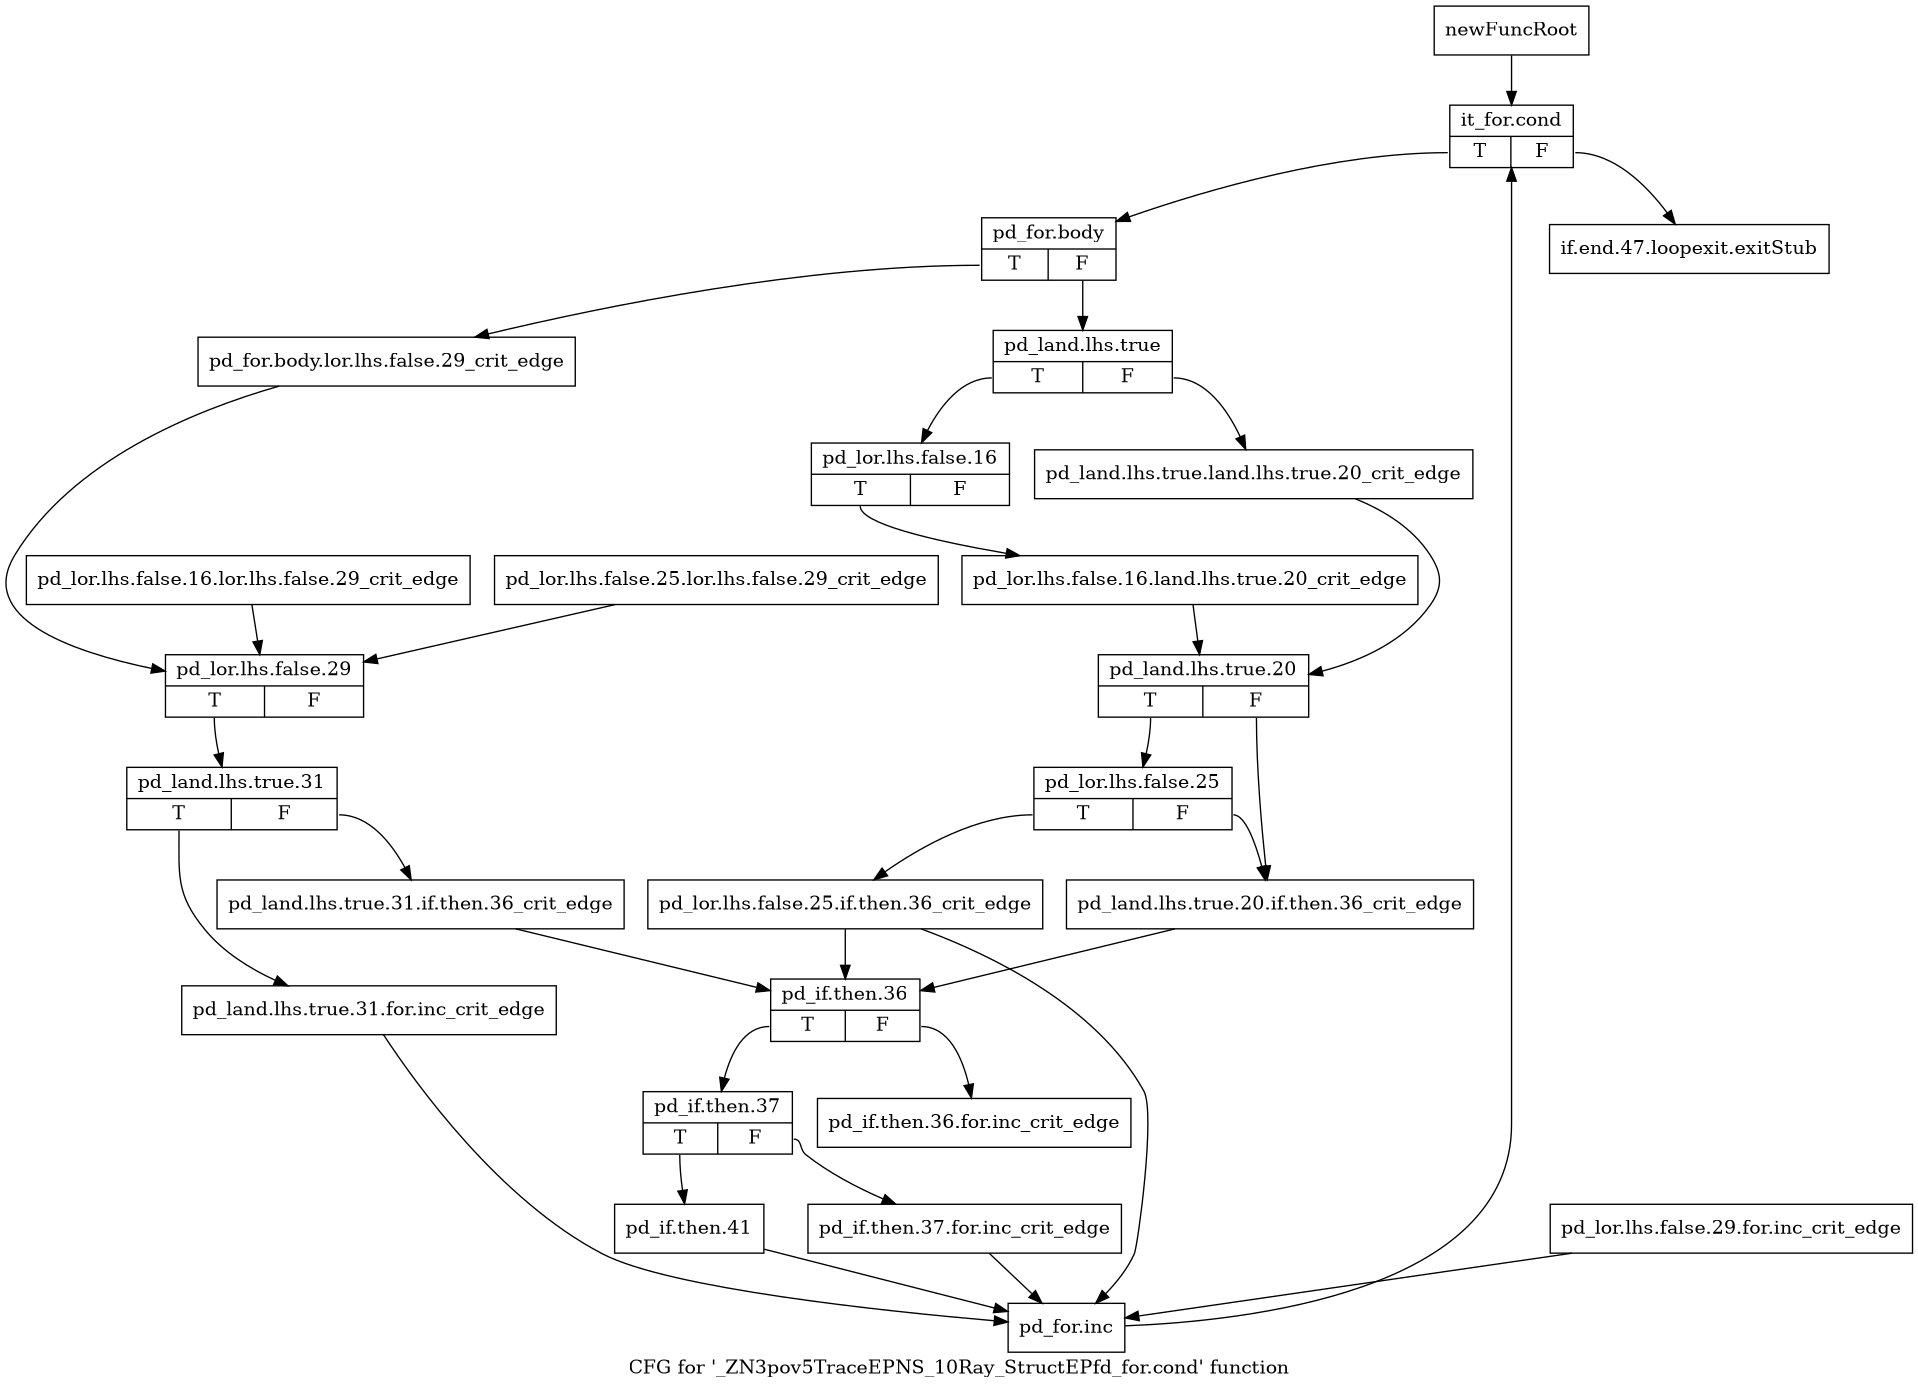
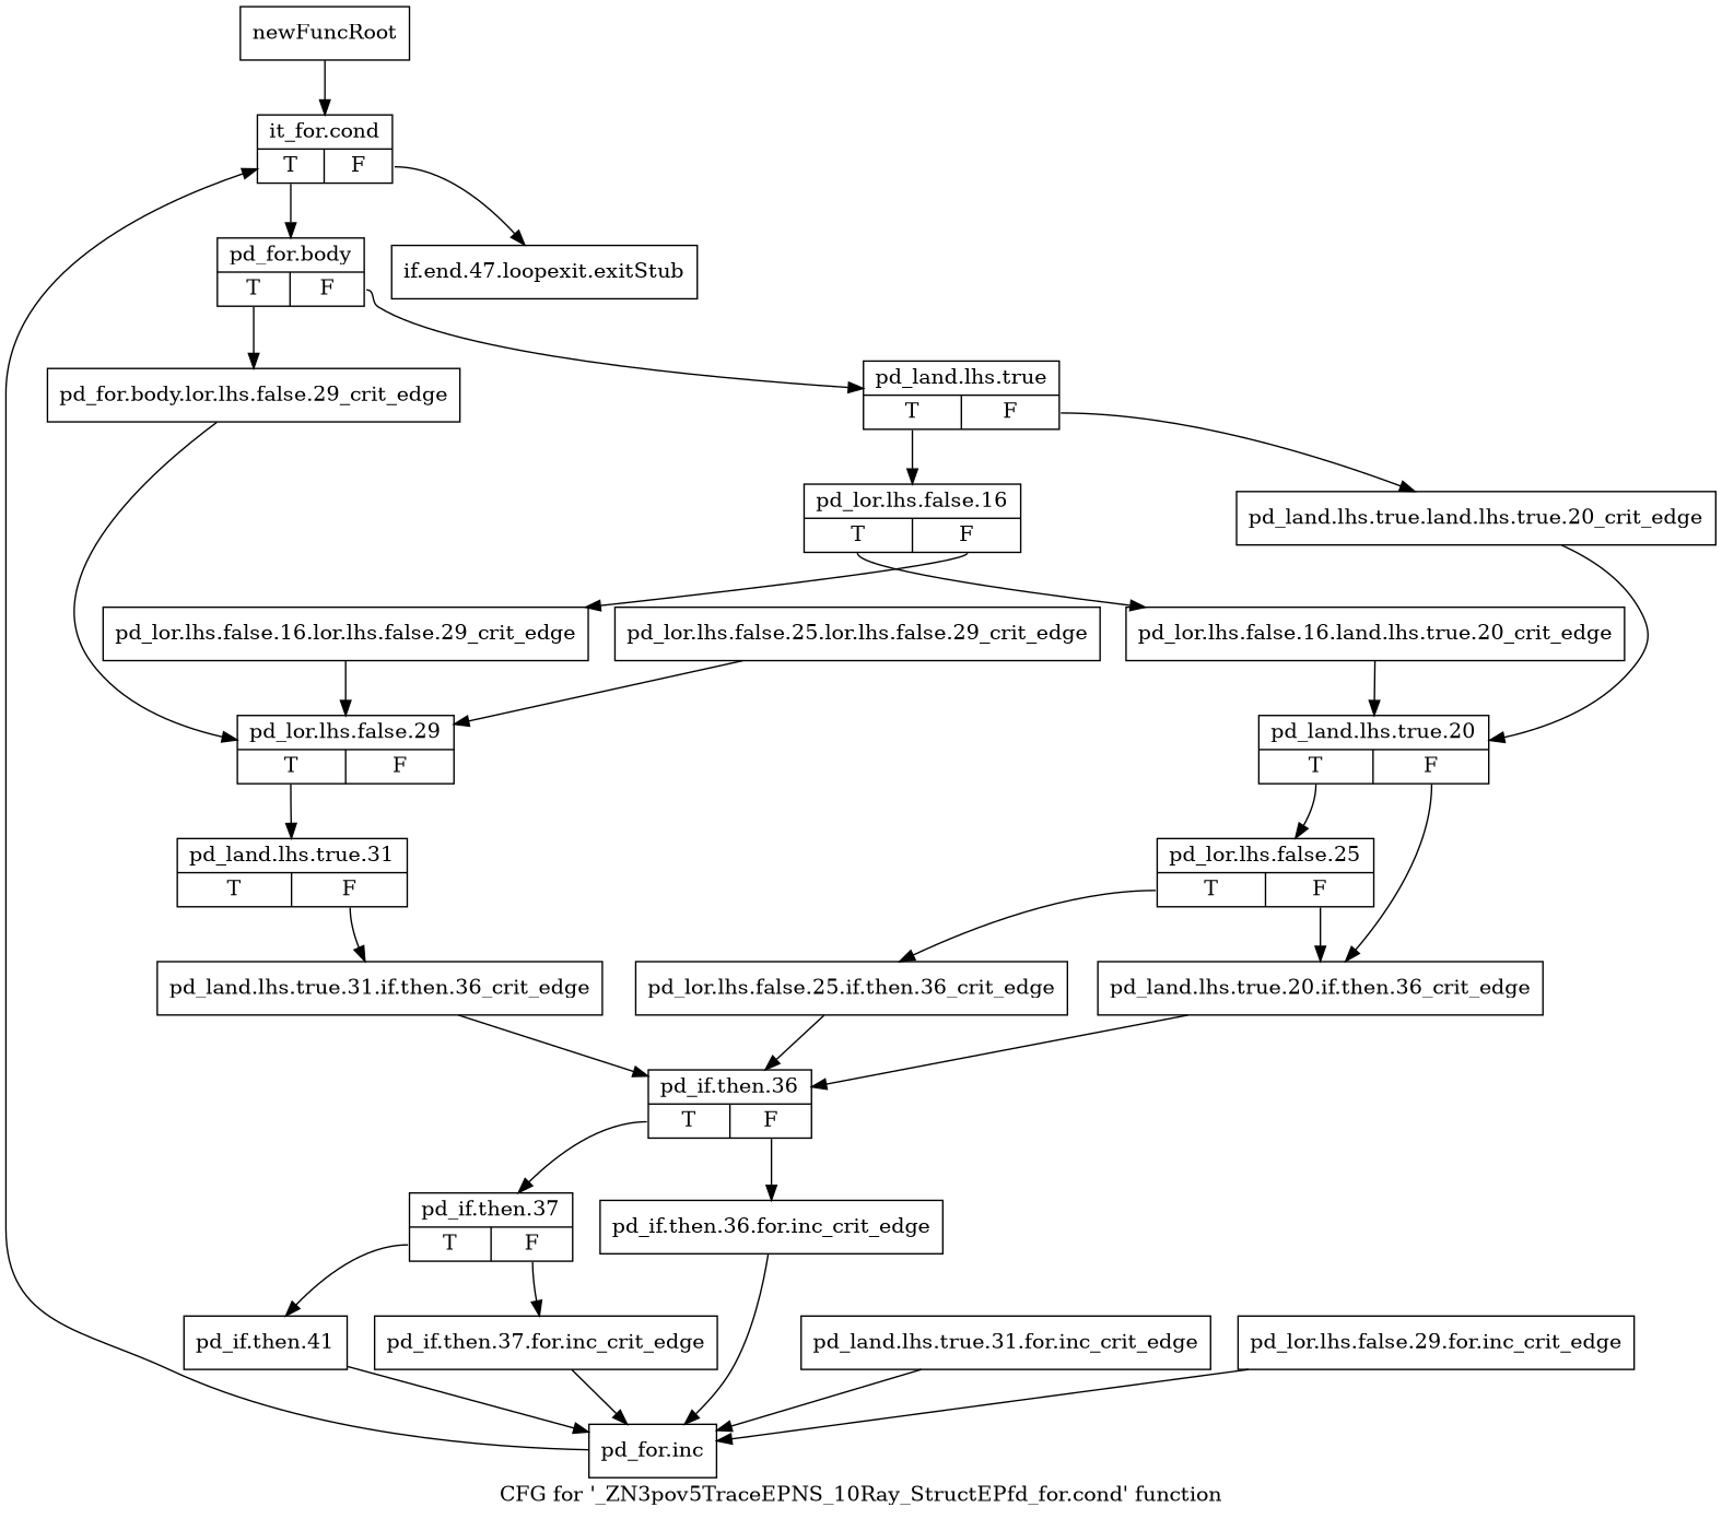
  digraph {
    label="CFG for '_ZN3pov5TraceEPNS_10Ray_StructEPfd_for.cond' function"
    node [shape=record]
    n1 [label="{newFuncRoot}"]
    n2 [label="{it_for.cond|{<s0>T|<s1>F}}"]
    n3 [label="{if.end.47.loopexit.exitStub}"]
    n4 [label="{pd_for.body|{<s0>T|<s1>F}}"]
    n5 [label="{pd_for.body.lor.lhs.false.29_crit_edge}"]
    n6 [label="{pd_land.lhs.true|{<s0>T|<s1>F}}"]
    n7 [label="{pd_lor.lhs.false.29|{<s0>T|<s1>F}}"]
    n8 [label="{pd_lor.lhs.false.16|{<s0>T|<s1>F}}"]
    n9 [label="{pd_land.lhs.true.land.lhs.true.20_crit_edge}"]
    n10 [label="{pd_land.lhs.true.31|{<s0>T|<s1>F}}"]
    n11 [label="{pd_lor.lhs.false.16.land.lhs.true.20_crit_edge}"]
    n12 [label="{pd_lor.lhs.false.16.lor.lhs.false.29_crit_edge}"]
    n13 [label="{pd_land.lhs.true.20|{<s0>T|<s1>F}}"]
    n14 [label="{pd_lor.lhs.false.25|{<s0>T|<s1>F}}"]
    n15 [label="{pd_land.lhs.true.20.if.then.36_crit_edge}"]
    n16 [label="{pd_lor.lhs.false.25.if.then.36_crit_edge}"]
    n17 [label="{pd_if.then.36|{<s0>T|<s1>F}}"]
    n18 [label="{pd_land.lhs.true.31.for.inc_crit_edge}"]
    n19 [label="{pd_land.lhs.true.31.if.then.36_crit_edge}"]
    n20 [label="{pd_lor.lhs.false.29.for.inc_crit_edge}"]
    n21 [label="{pd_for.inc}"]
    n22 [label="{pd_lor.lhs.false.25.lor.lhs.false.29_crit_edge}"]
    n23 [label="{pd_if.then.37|{<s0>T|<s1>F}}"]
    n24 [label="{pd_if.then.36.for.inc_crit_edge}"]
    n25 [label="{pd_if.then.41}"]
    n26 [label="{pd_if.then.37.for.inc_crit_edge}"]
    n1 -> n2
    n2 -> n3 [tailport=s1]
    n2 -> n4 [tailport=s0]
    n4 -> n5 [tailport=s0]
    n4 -> n6 [tailport=s1]
    n5 -> n7
    n6 -> n8 [tailport=s0]
    n6 -> n9 [tailport=s1]
    n7 -> n10 [tailport=s0]
    n8 -> n11 [tailport=s0]
+   n8 -> n12 [tailport=s1]
    n9 -> n13
-   n10 -> n18 [tailport=s0]
    n10 -> n19 [tailport=s1]
    n11 -> n13
    n12 -> n7
    n13 -> n14 [tailport=s0]
    n13 -> n15 [tailport=s1]
    n14 -> n15 [tailport=s1]
    n14 -> n16 [tailport=s0]
    n15 -> n17
    n16 -> n17
    n17 -> n23 [tailport=s0]
    n17 -> n24 [tailport=s1]
    n18 -> n21
    n19 -> n17
    n20 -> n21
    n21 -> n2
    n22 -> n7
    n23 -> n25 [tailport=s0]
    n23 -> n26 [tailport=s1]
-   n16 -> n21
+   n24 -> n21
    n25 -> n21
    n26 -> n21
  }
